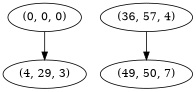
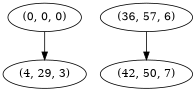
  digraph {
    "(0, 0, 0)"
    "(4, 29, 3)"
-   "(36, 57, 4)"
-   "(42, 50, 7)" [label="(49, 50, 7)"]
+   "(36, 57, 4)" [label="(36, 57, 6)"]
+   "(42, 50, 7)"
    "(0, 0, 0)" -> "(4, 29, 3)"
    "(36, 57, 4)" -> "(42, 50, 7)"
  }
